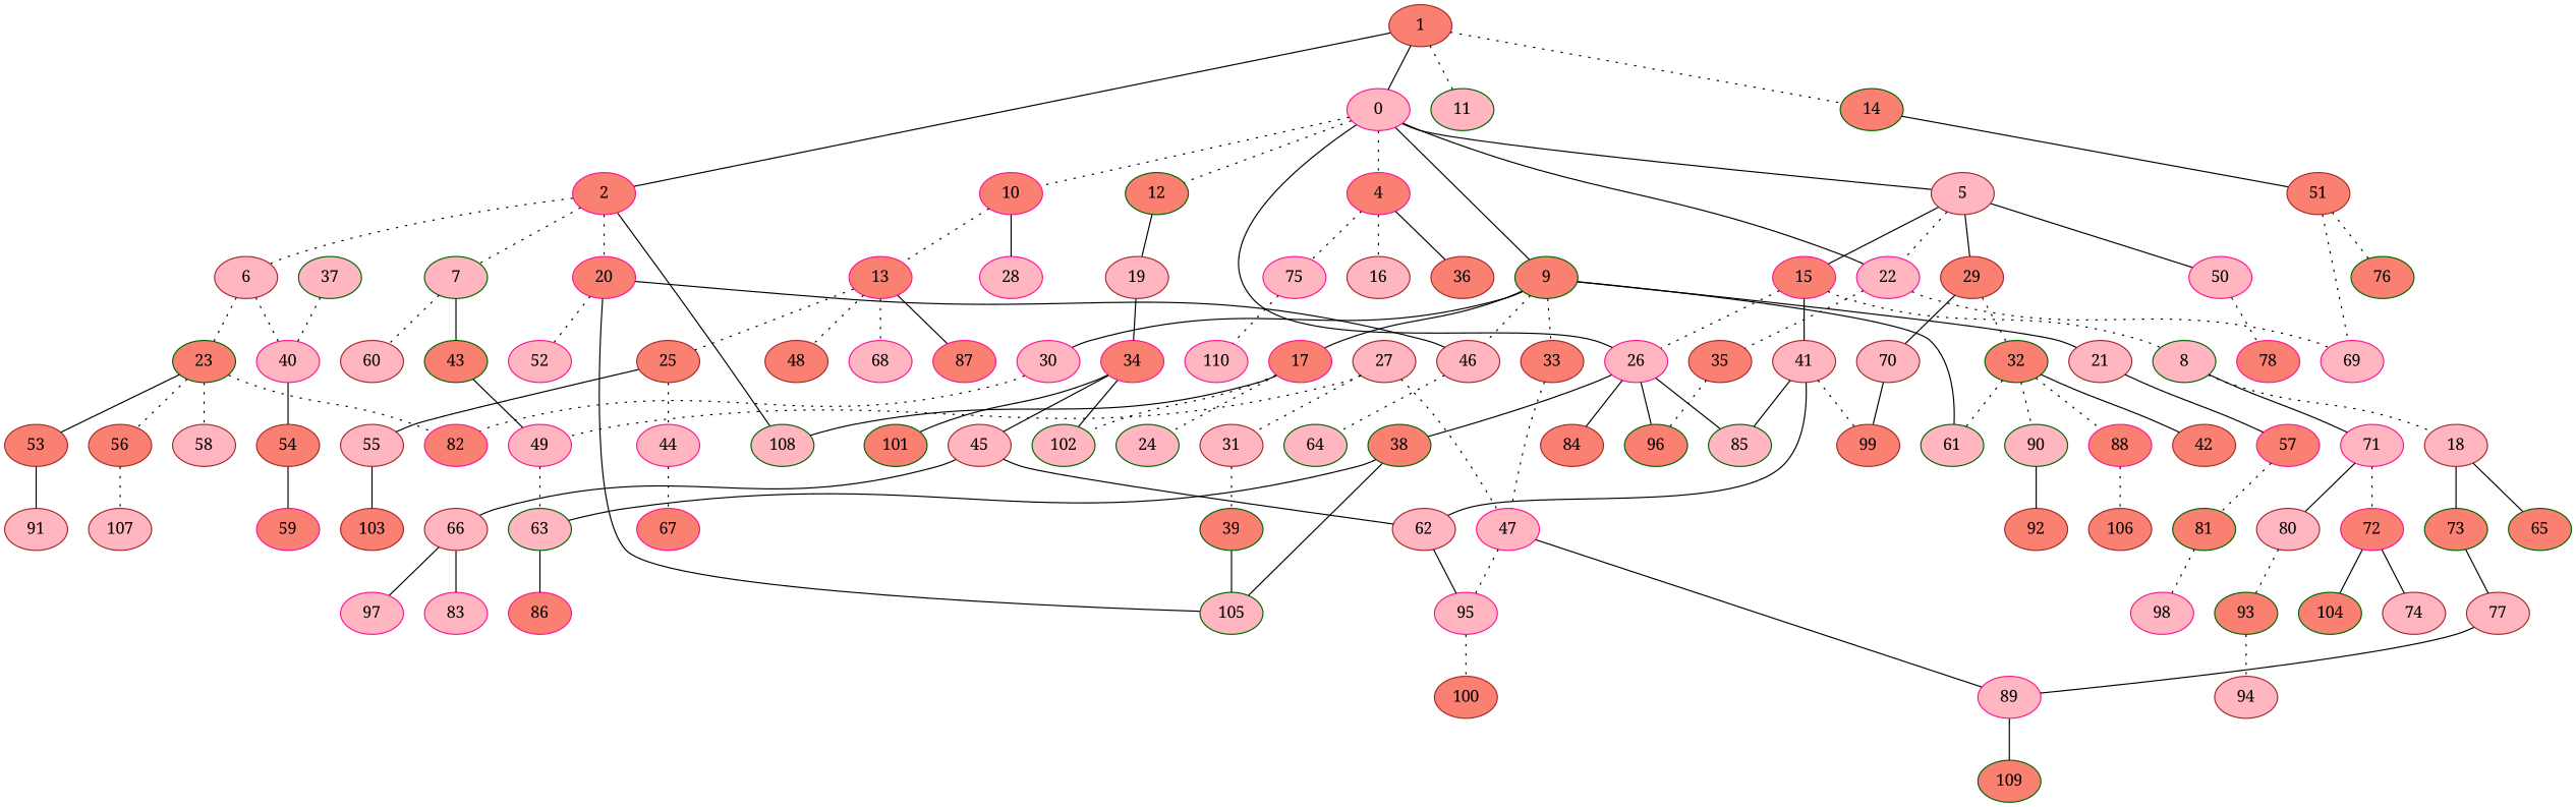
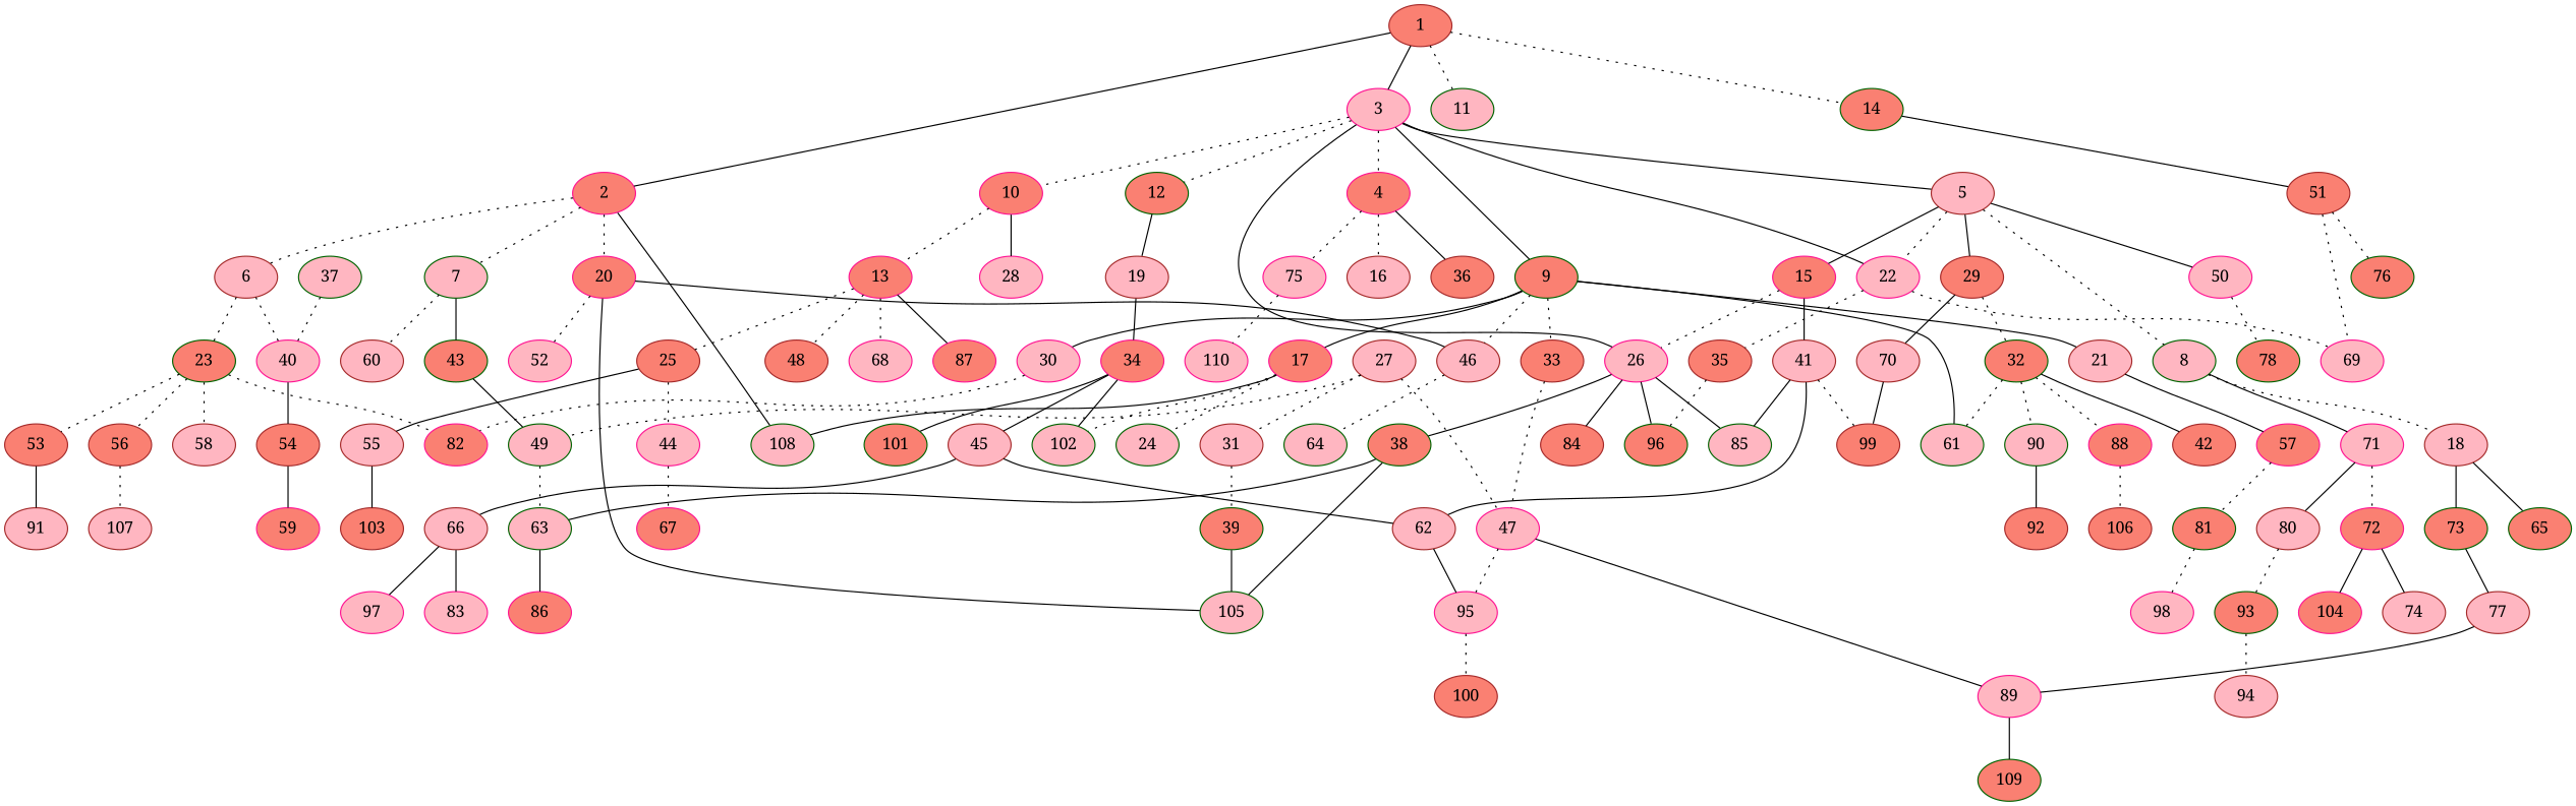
  graph {
    fontname="Noto Serif"
    node [color=brown fillcolor=lightpink fontname="Noto Serif" style=filled]
    edge [fontname="Noto Serif" style=solid]
    1 [fillcolor=salmon]
    2 [color=deeppink fillcolor=salmon]
-   3 [color=deeppink label=0]
+   3 [color=deeppink]
    11 [color=darkgreen]
    14 [color=darkgreen fillcolor=salmon]
    6
    7 [color=darkgreen]
    20 [color=deeppink fillcolor=salmon]
    108 [color=darkgreen]
    4 [color=deeppink fillcolor=salmon]
    5
    9 [color=darkgreen fillcolor=salmon]
    10 [color=deeppink fillcolor=salmon]
    12 [color=darkgreen fillcolor=salmon]
    22 [color=deeppink]
    26 [color=deeppink]
    51 [fillcolor=salmon]
    23 [color=darkgreen fillcolor=salmon]
    40 [color=deeppink]
    43 [color=darkgreen fillcolor=salmon]
    60
    46
    52 [color=deeppink]
    105 [color=darkgreen]
    16
    36 [fillcolor=salmon]
    75 [color=deeppink]
    8 [color=darkgreen]
    15 [color=deeppink fillcolor=salmon]
    29 [fillcolor=salmon]
    50 [color=deeppink]
    17 [color=deeppink fillcolor=salmon]
    21
    30 [color=deeppink]
    33 [fillcolor=salmon]
    61 [color=darkgreen]
    13 [color=deeppink fillcolor=salmon]
    28 [color=deeppink]
    19
    35 [fillcolor=salmon]
    69 [color=deeppink]
    38 [color=darkgreen fillcolor=salmon]
    84 [fillcolor=salmon]
    85 [color=darkgreen]
    96 [color=darkgreen fillcolor=salmon]
    110 [color=deeppink]
    18
    71 [color=deeppink]
    41
    32 [color=darkgreen fillcolor=salmon]
    70
-   78 [color=deeppink fillcolor=salmon]
+   78 [color=darkgreen fillcolor=salmon]
    53 [fillcolor=salmon]
    56 [fillcolor=salmon]
    58
    82 [color=deeppink fillcolor=salmon]
    37 [color=darkgreen]
    54 [fillcolor=salmon]
-   49 [color=deeppink]
+   49 [color=darkgreen]
    65 [color=darkgreen fillcolor=salmon]
    73 [color=darkgreen fillcolor=salmon]
    72 [color=deeppink fillcolor=salmon]
    80
    24 [color=darkgreen]
    102 [color=darkgreen]
    57 [color=deeppink fillcolor=salmon]
    47 [color=deeppink]
    64 [color=darkgreen]
    25 [fillcolor=salmon]
    48 [fillcolor=salmon]
    68 [color=deeppink]
    87 [color=deeppink fillcolor=salmon]
    34 [color=deeppink fillcolor=salmon]
    44 [color=deeppink]
    55
    76 [color=darkgreen fillcolor=salmon]
    62
    99 [fillcolor=salmon]
    77
    45
    101 [color=darkgreen fillcolor=salmon]
    81 [color=darkgreen fillcolor=salmon]
    27
    31
    91
    107
    67 [color=deeppink fillcolor=salmon]
    103 [fillcolor=salmon]
    63 [color=darkgreen]
    39 [color=darkgreen fillcolor=salmon]
    89 [color=deeppink]
    95 [color=deeppink]
    42 [fillcolor=salmon]
    88 [color=deeppink fillcolor=salmon]
    90 [color=darkgreen]
    106 [fillcolor=salmon]
    92 [fillcolor=salmon]
    66
    86 [color=deeppink fillcolor=salmon]
    59 [color=deeppink fillcolor=salmon]
    83 [color=deeppink]
    97 [color=deeppink]
    109 [color=darkgreen fillcolor=salmon]
    100 [fillcolor=salmon]
    98 [color=deeppink]
    74
-   104 [color=darkgreen fillcolor=salmon]
+   104 [color=deeppink fillcolor=salmon]
    93 [color=darkgreen fillcolor=salmon]
    94
    1 -- 2
    1 -- 3
    1 -- 11 [style=dotted]
    1 -- 14 [style=dotted]
    2 -- 6 [style=dotted]
    2 -- 7 [style=dotted]
    2 -- 20 [style=dotted]
    2 -- 108
    3 -- 4 [style=dotted]
    3 -- 5
    3 -- 9
    3 -- 10 [style=dotted]
    3 -- 12 [style=dotted]
    3 -- 22
    3 -- 26
    14 -- 51
    6 -- 23 [style=dotted]
    6 -- 40 [style=dotted]
    7 -- 43
    7 -- 60 [style=dotted]
    20 -- 46
    20 -- 52 [style=dotted]
    20 -- 105
    4 -- 16 [style=dotted]
    4 -- 36
    4 -- 75 [style=dotted]
    5 -- 22 [style=dotted]
-   15 -- 8 [style=dotted]
+   5 -- 8 [style=dotted]
    5 -- 15
    5 -- 29
    5 -- 50
    9 -- 46 [style=dotted]
    9 -- 17
    9 -- 21
    9 -- 30
    9 -- 33 [style=dotted]
    9 -- 61
    10 -- 13 [style=dotted]
    10 -- 28
    12 -- 19
    22 -- 35 [style=dotted]
    22 -- 69 [style=dotted]
    26 -- 38
    26 -- 84
    26 -- 85
    26 -- 96
    51 -- 69 [style=dotted]
    51 -- 76 [style=dotted]
-   23 -- 53
+   23 -- 53 [style=dotted]
    23 -- 56 [style=dotted]
    23 -- 58 [style=dotted]
    23 -- 82 [style=dotted]
    40 -- 54
    43 -- 49
    46 -- 64 [style=dotted]
    75 -- 110 [style=dotted]
    8 -- 18 [style=dotted]
    8 -- 71
    15 -- 26 [style=dotted]
    15 -- 41
    29 -- 32 [style=dotted]
    29 -- 70
    50 -- 78 [style=dotted]
    17 -- 108
    17 -- 24 [style=dotted]
    17 -- 102 [style=dotted]
    21 -- 57
    30 -- 82 [style=dotted]
    33 -- 47 [style=dotted]
    13 -- 25 [style=dotted]
    13 -- 48 [style=dotted]
    13 -- 68 [style=dotted]
    13 -- 87
    19 -- 34
    35 -- 96 [style=dotted]
    38 -- 105
    38 -- 63
    18 -- 65
    18 -- 73
    71 -- 72 [style=dotted]
    71 -- 80
    41 -- 85
    41 -- 62
    41 -- 99 [style=dotted]
    32 -- 61 [style=dotted]
    32 -- 42
    32 -- 88 [style=dotted]
    32 -- 90 [style=dotted]
    70 -- 99
    53 -- 91
    56 -- 107 [style=dotted]
    37 -- 40 [style=dotted]
    54 -- 59
    49 -- 63 [style=dotted]
    73 -- 77
    72 -- 74
    72 -- 104
    80 -- 93 [style=dotted]
    57 -- 81 [style=dotted]
    47 -- 89
    47 -- 95 [style=dotted]
    25 -- 44 [style=dotted]
    25 -- 55
    34 -- 102
    34 -- 45
    34 -- 101
    44 -- 67 [style=dotted]
    55 -- 103
    62 -- 95
    77 -- 89
    45 -- 62
    45 -- 66
    81 -- 98 [style=dotted]
    27 -- 49 [style=dotted]
    27 -- 47 [style=dotted]
    27 -- 31 [style=dotted]
    31 -- 39 [style=dotted]
    63 -- 86
    39 -- 105
    89 -- 109
    95 -- 100 [style=dotted]
    88 -- 106 [style=dotted]
    90 -- 92
    66 -- 83
    66 -- 97
    93 -- 94 [style=dotted]
  }
